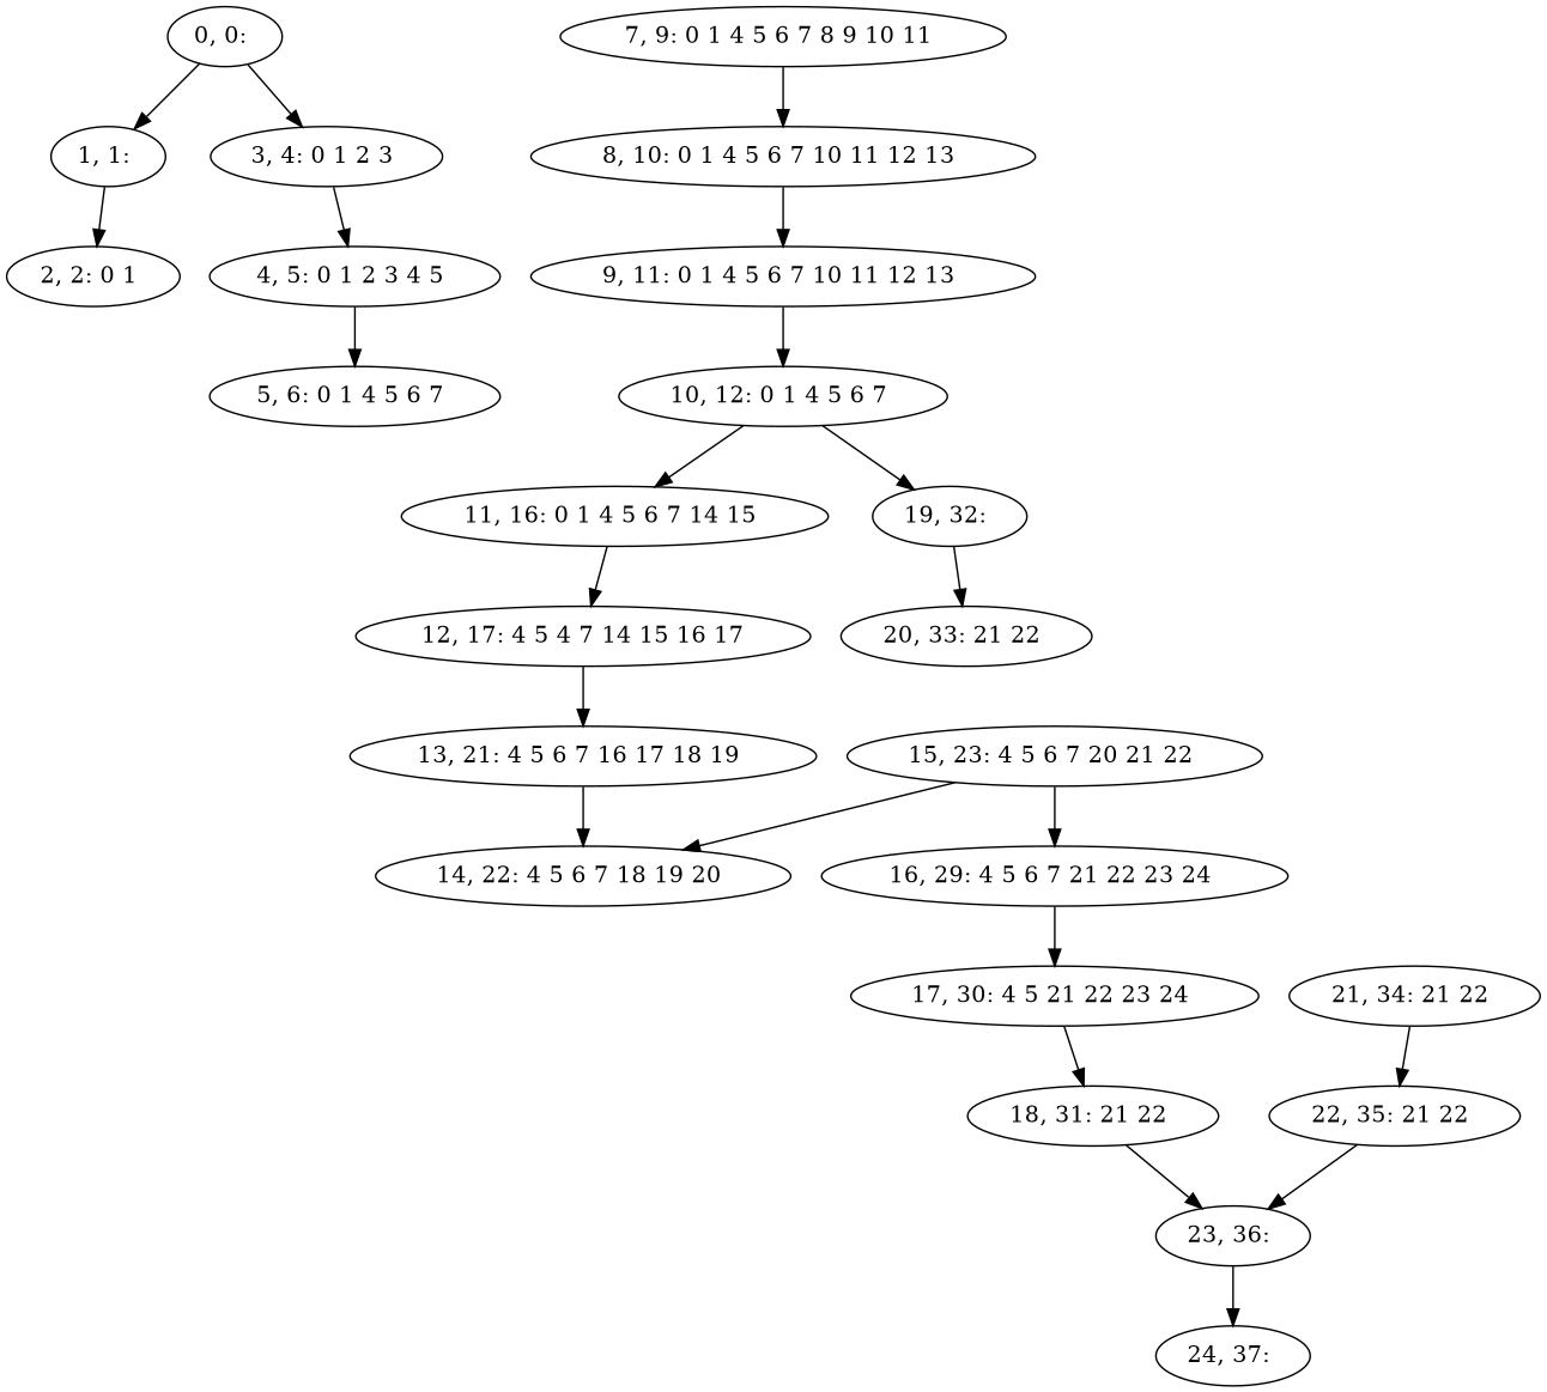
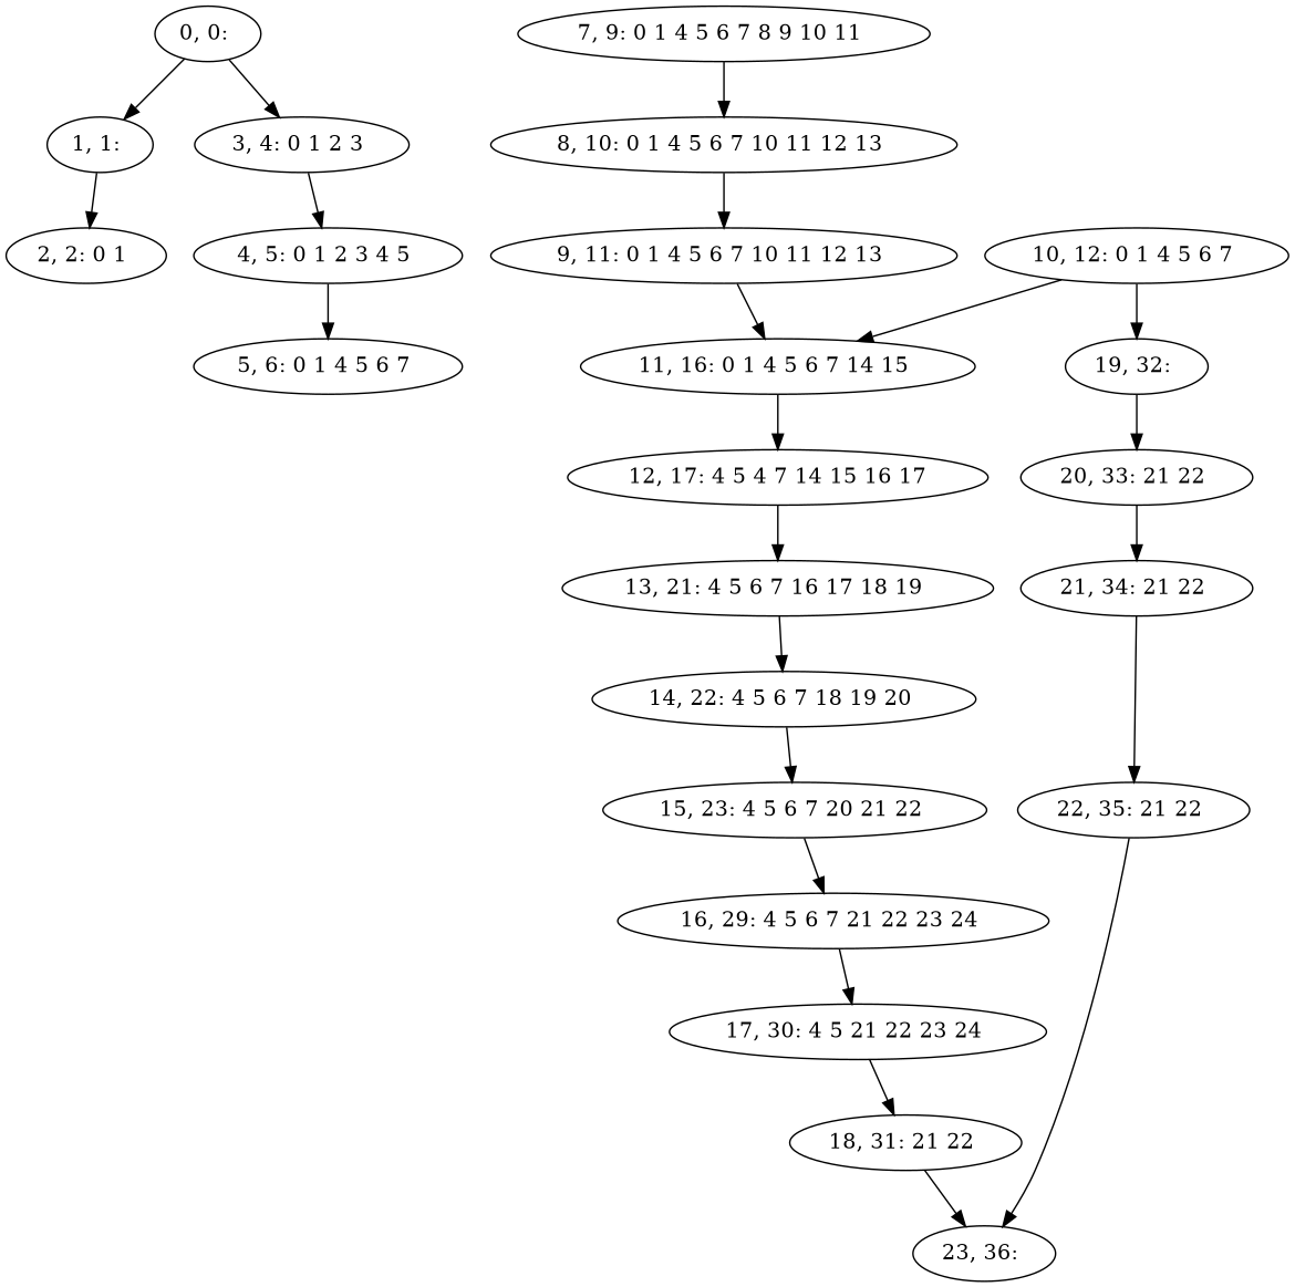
  digraph {
    n1 [label="0, 0: "]
    n2 [label="1, 1: "]
    n3 [label="3, 4: 0 1 2 3 "]
    n4 [label="2, 2: 0 1 "]
    n5 [label="4, 5: 0 1 2 3 4 5 "]
    n6 [label="5, 6: 0 1 4 5 6 7 "]
    n7 [label="7, 9: 0 1 4 5 6 7 8 9 10 11 "]
    n8 [label="8, 10: 0 1 4 5 6 7 10 11 12 13 "]
    n9 [label="9, 11: 0 1 4 5 6 7 10 11 12 13 "]
    n10 [label="10, 12: 0 1 4 5 6 7 "]
    n11 [label="11, 16: 0 1 4 5 6 7 14 15 "]
    n12 [label="19, 32: "]
    n13 [label="12, 17: 4 5 4 7 14 15 16 17"]
    n14 [label="20, 33: 21 22 "]
    n15 [label="13, 21: 4 5 6 7 16 17 18 19 "]
    n16 [label="14, 22: 4 5 6 7 18 19 20 "]
    n17 [label="15, 23: 4 5 6 7 20 21 22 "]
    n18 [label="16, 29: 4 5 6 7 21 22 23 24 "]
    n19 [label="17, 30: 4 5 21 22 23 24 "]
    n20 [label="18, 31: 21 22 "]
    n21 [label="23, 36: "]
    n22 [label="21, 34: 21 22 "]
    n23 [label="22, 35: 21 22 "]
-   n24 [label="24, 37: "]
    n1 -> n2
    n1 -> n3
    n2 -> n4
    n3 -> n5
    n5 -> n6
    n7 -> n8
    n8 -> n9
-   n9 -> n10
+   n9 -> n11
    n10 -> n11
    n10 -> n12
    n11 -> n13
    n12 -> n14
    n13 -> n15
+   n14 -> n22
    n15 -> n16
-   n17 -> n16
+   n16 -> n17
    n17 -> n18
    n18 -> n19
    n19 -> n20
    n20 -> n21
-   n21 -> n24
    n22 -> n23
    n23 -> n21
  }
